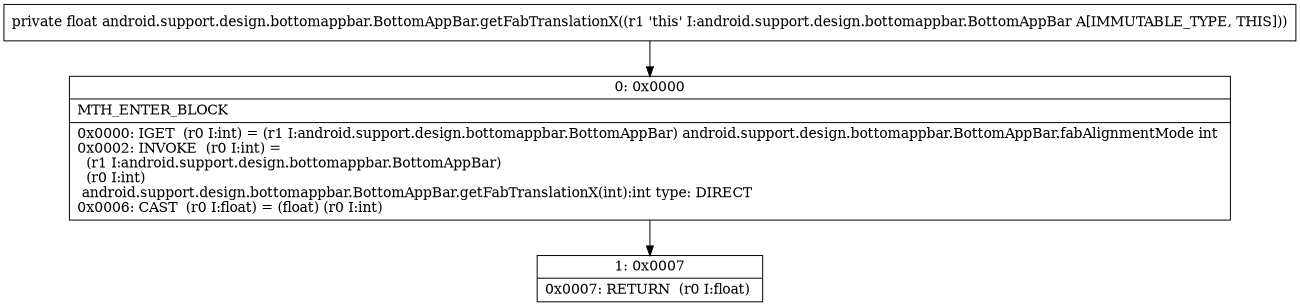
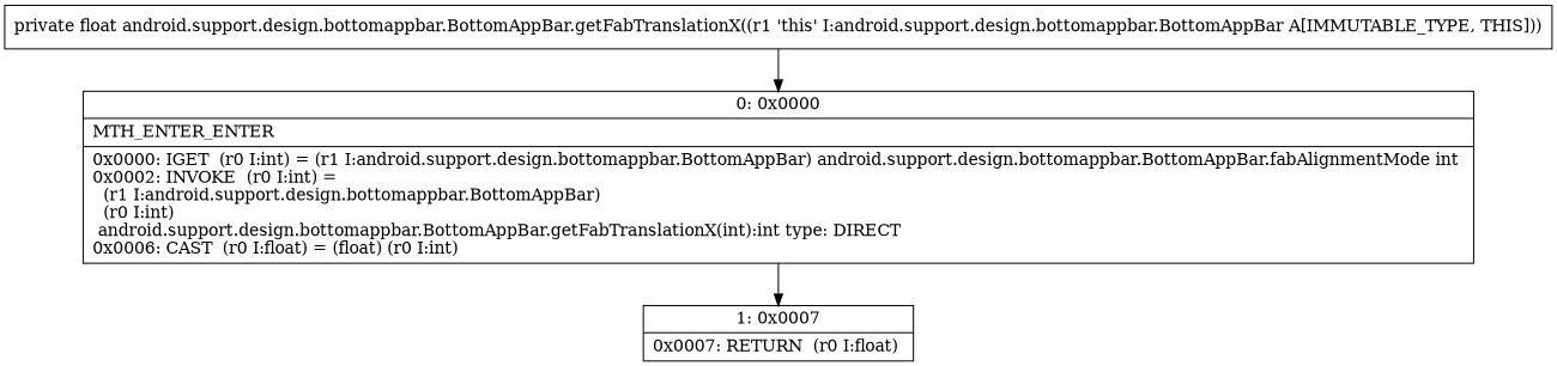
  digraph {
    node [shape=record]
-   n1 [label="{0\:\ 0x0000|MTH_ENTER_BLOCK\l|0x0000: IGET  (r0 I:int) = (r1 I:android.support.design.bottomappbar.BottomAppBar) android.support.design.bottomappbar.BottomAppBar.fabAlignmentMode int \l0x0002: INVOKE  (r0 I:int) = \l  (r1 I:android.support.design.bottomappbar.BottomAppBar)\l  (r0 I:int)\l android.support.design.bottomappbar.BottomAppBar.getFabTranslationX(int):int type: DIRECT \l0x0006: CAST  (r0 I:float) = (float) (r0 I:int) \l}"]
+   n1 [label="{0\:\ 0x0000|MTH_ENTER_ENTER\l|0x0000: IGET  (r0 I:int) = (r1 I:android.support.design.bottomappbar.BottomAppBar) android.support.design.bottomappbar.BottomAppBar.fabAlignmentMode int \l0x0002: INVOKE  (r0 I:int) = \l  (r1 I:android.support.design.bottomappbar.BottomAppBar)\l  (r0 I:int)\l android.support.design.bottomappbar.BottomAppBar.getFabTranslationX(int):int type: DIRECT \l0x0006: CAST  (r0 I:float) = (float) (r0 I:int) \l}"]
    n2 [label="{1\:\ 0x0007|0x0007: RETURN  (r0 I:float) \l}"]
    n3 [label="{private float android.support.design.bottomappbar.BottomAppBar.getFabTranslationX((r1 'this' I:android.support.design.bottomappbar.BottomAppBar A[IMMUTABLE_TYPE, THIS])) }"]
    n1 -> n2
    n3 -> n1
  }
